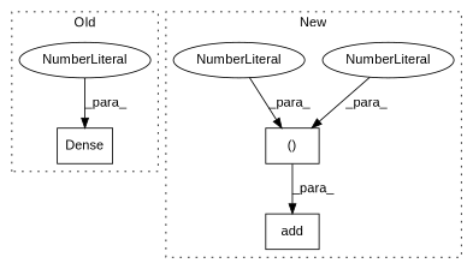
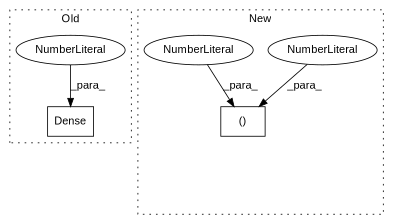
  digraph {
    fontname="Liberation Sans"
    node [a=34 l=1 s=1185 shape=box fontname="Liberation Sans"]
    edge [fontname="Liberation Sans"]
    n1 [a=32 l="6,1" label=Dense s="1280,1290"]
    n2 [l=4 label=NumberLiteral s=1286 shape=ellipse]
-   n3 [a=32 l="4,1" label=add s="1137,1209"]
    n4 [a=106 l=15 label="()"]
    n5 [label=NumberLiteral shape=ellipse]
    n6 [label=NumberLiteral s=1199 shape=ellipse]
    subgraph cluster_1 {
      label=Old
      style=dotted
      n1
      n2
    }
    subgraph cluster_2 {
      label=New
      style=dotted
-     n3
      n4
      n5
      n6
    }
    n2 -> n1 [label=_para_]
-   n4 -> n3 [label=_para_]
    n5 -> n4 [label=_para_]
    n6 -> n4 [label=_para_]
  }
